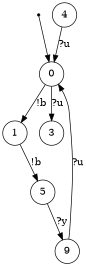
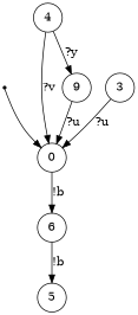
  digraph {
    node [shape=circle]
    ENTRY [shape=point]
    0
-   1
+   1 [label=6]
    5
    n5 [label=9]
    4
    3
    ENTRY -> 0
    0 -> 1 [label="!b"]
    1 -> 5 [label="!b"]
-   5 -> n5 [label="?y"]
+   4 -> n5 [label="?y"]
    n5 -> 0 [label="?u"]
-   4 -> 0 [label="?u"]
-   0 -> 3 [label="?u"]
+   4 -> 0 [label="?v"]
+   3 -> 0 [label="?u"]
  }
